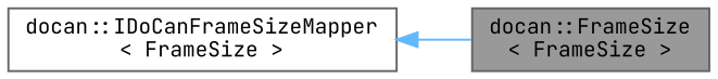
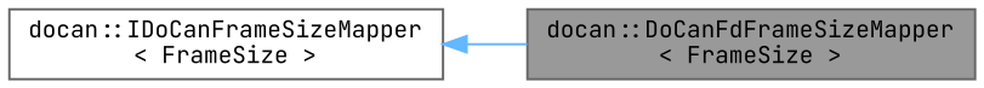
  digraph {
    rankdir=LR
    fontname="JetBrains Mono"
    node [color=gray40 fontname="JetBrains Mono" fontsize=10 shape=box style=filled]
-   n1 [fillcolor=grey60 fontcolor=black height=0.2 label="docan::FrameSize\l\< FrameSize \>" width=0.4]
+   n1 [fillcolor=grey60 fontcolor=black height=0.2 label="docan::DoCanFdFrameSizeMapper\l\< FrameSize \>" width=0.4]
    n2 [fillcolor=white height=0.2 label="docan::IDoCanFrameSizeMapper\l\< FrameSize \>" width=0.4]
    n2 -> n1 [color=steelblue1 dir=back fontname="JetBrains Mono" fontsize=10 labelfontname=Helvetica labelfontsize=10 style=solid]
  }
